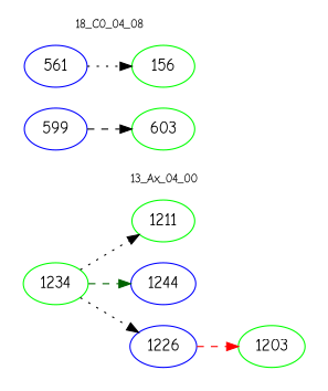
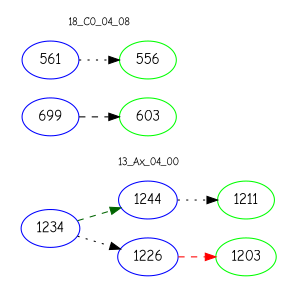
  digraph {
    fontname="Comic Neue"
    rankdir=LR
    node [color=blue fontname="Comic Neue"]
    edge [color=black fontname="Comic Neue" style=dotted]
-   n1 [color=green label=1234]
+   n1 [label=1234]
    n2 [label=1226]
    n3 [label=1244]
    n4 [color=green label=1203]
    n5 [color=green label=1211]
    n6 [label=561]
-   n7 [label=599]
-   n8 [color=green label=156]
+   n7 [label=699]
+   n8 [color=green label=556]
    n9 [color=green label=603]
    subgraph cluster_1 {
      color=white
      fontsize=10
      label="13_Ax_04_00"
      n1
      n2
      n3
      n4
      n5
    }
    subgraph cluster_2 {
      color=white
      fontsize=10
      label="18_C0_04_08"
      n6
      n7
      n8
      n9
    }
    n1 -> n2
    n1 -> n3 [color=darkgreen style=dashed]
    n2 -> n4 [color=red style=dashed]
-   n1 -> n5
+   n3 -> n5
    n6 -> n8
    n7 -> n9 [style=dashed]
  }
